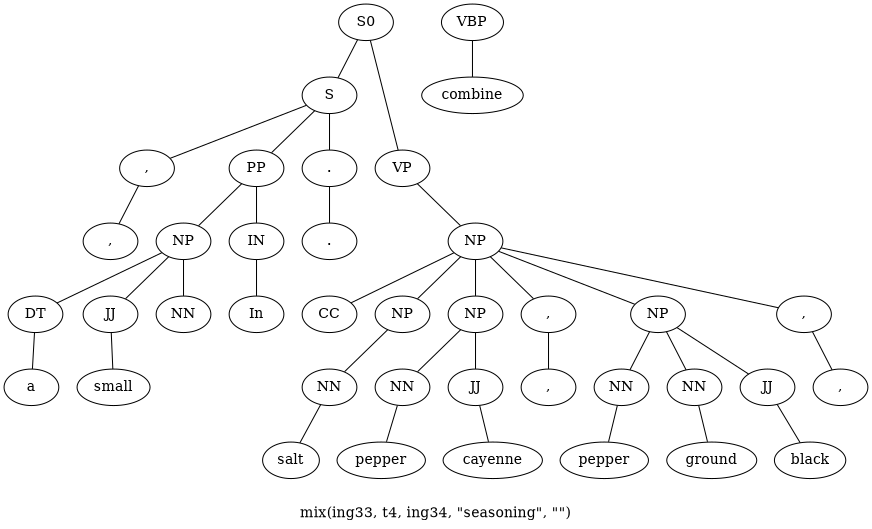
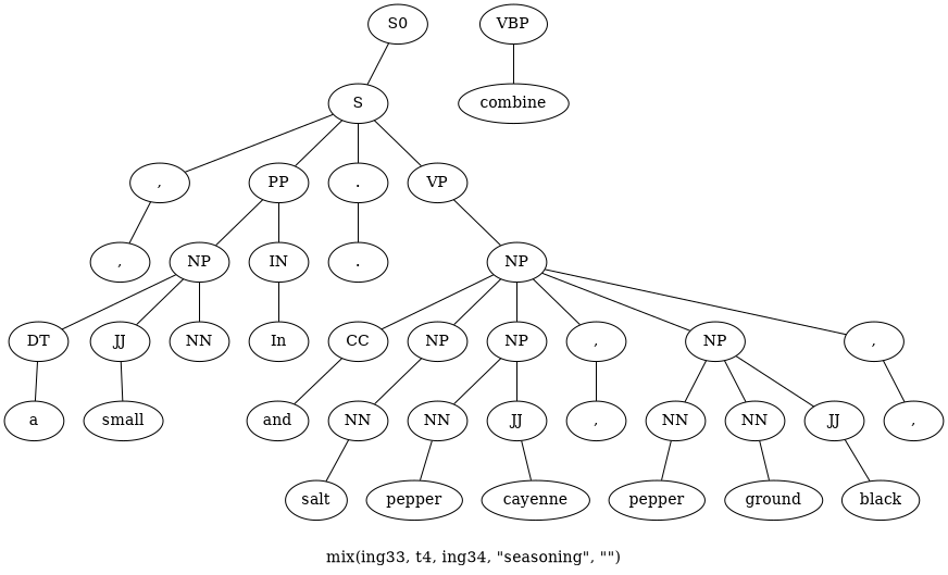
  graph {
    label="mix(ing33, t4, ing34, \"seasoning\", \"\")"
    n1 [label=S0]
    n2 [label=S]
    n3 [label=PP]
    n4 [label=","]
    n5 [label=VP]
    n6 [label="."]
    n7 [label=IN]
    n8 [label=NP]
    n9 [label=","]
    n10 [label=NP]
    n11 [label="."]
    n12 [label=In]
    n13 [label=DT]
    n14 [label=JJ]
    n15 [label=NN]
    n16 [label=a]
    n17 [label=small]
    n18 [label=VBP]
    n19 [label=combine]
    n20 [label=NP]
    n21 [label=","]
    n22 [label=NP]
    n23 [label=","]
    n24 [label=CC]
    n25 [label=NP]
    n26 [label=JJ]
    n27 [label=NN]
    n28 [label=","]
    n29 [label=NN]
    n30 [label=JJ]
    n31 [label=NN]
    n32 [label=","]
+   n33 [label=and]
    n34 [label=NN]
    n35 [label=cayenne]
    n36 [label=pepper]
    n37 [label=ground]
    n38 [label=black]
    n39 [label=pepper]
    n40 [label=salt]
    n1 -- n2
    n2 -- n3
    n2 -- n4
-   n1 -- n5
+   n2 -- n5
    n2 -- n6
    n3 -- n7
    n3 -- n8
    n4 -- n9
    n5 -- n10
    n6 -- n11
    n7 -- n12
    n8 -- n13
    n8 -- n14
    n8 -- n15
    n10 -- n20
    n10 -- n21
    n10 -- n22
    n10 -- n23
    n10 -- n24
    n10 -- n25
    n13 -- n16
    n14 -- n17
    n18 -- n19
    n20 -- n26
    n20 -- n27
    n21 -- n28
    n22 -- n29
    n22 -- n30
    n22 -- n31
    n23 -- n32
+   n24 -- n33
    n25 -- n34
    n26 -- n35
    n27 -- n36
    n29 -- n37
    n30 -- n38
    n31 -- n39
    n34 -- n40
  }
